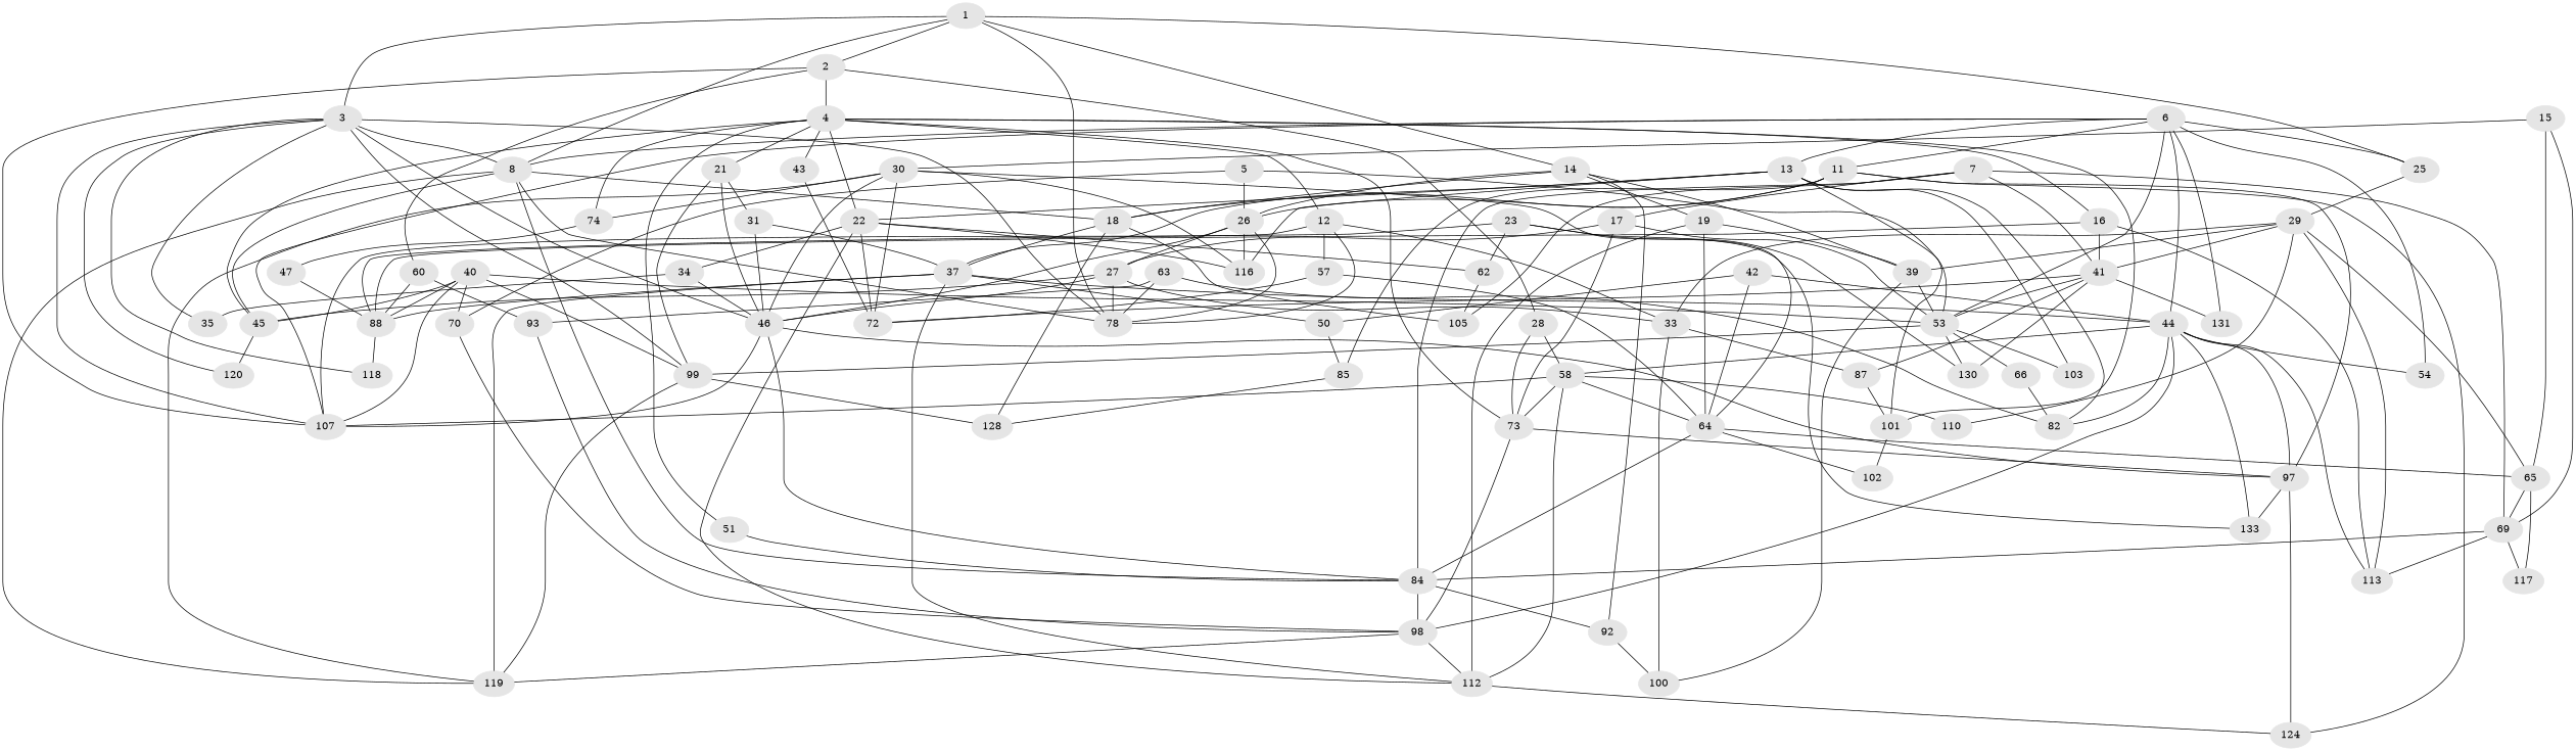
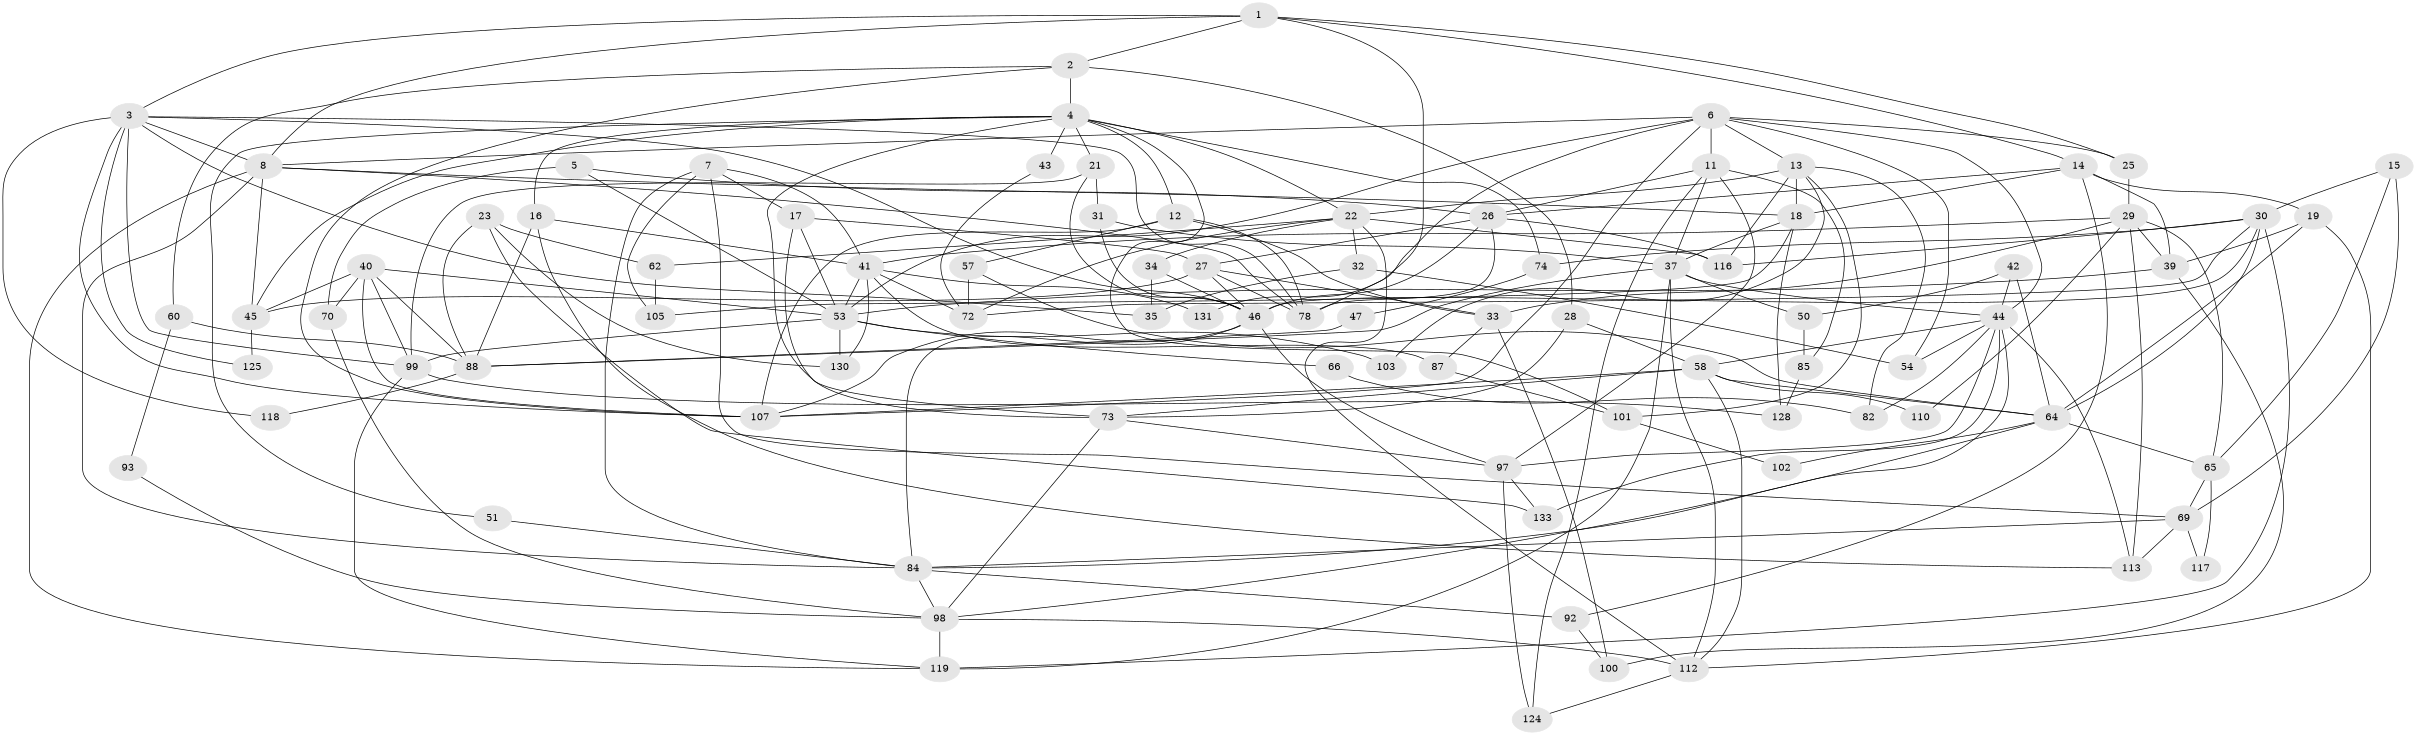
  graph {
    node [color=gray90 style=filled]
    1 [super="+95"]
    2
    3 [super="+10"]
    8 [super="+80"]
    14 [super="+59"]
    25
    78 [super="+111"]
    4 [super="+38"]
    28
    60 [super="+91"]
    107
    35
    46 [super="+94"]
    99 [super="+106"]
    118
-   125 [label=120]
+   125
    45 [super="+89"]
    84 [super="+126"]
    18 [super="+86"]
    119
    26 [super="+75"]
    19
    39 [super="+61"]
    92
    29 [super="+49"]
    12 [super="+56"]
    16
    21
    22 [super="+109"]
    43
    51
    73 [super="+83"]
    74
    101
    58 [super="+129"]
    88 [super="+115"]
    93
    97 [super="+114"]
    53 [super="+122"]
    103
    130
    66
    128
    33 [super="+81"]
    57
    41 [super="+123"]
    113
    31
    116
    112 [super="+127"]
+   32
    34
    62
    72
    98 [super="+120"]
    47
    102
    5 [super="+71"]
    70
    27 [super="+96"]
    6 [super="+48"]
    11 [super="+24"]
    13 [super="+68"]
    44 [super="+76"]
    54
    131
    37 [super="+132"]
    85 [super="+108"]
    124
    82
    133
    7 [super="+36"]
    17 [super="+67"]
    69 [super="+90"]
    105
    87
    117
    23 [super="+79"]
    50 [super="+55"]
    100
    64 [super="+121"]
    30 [super="+77"]
    15
    65 [super="+104"]
    110
    40 [super="+52"]
    42
-   63
    1 -- 2
    1 -- 3
    1 -- 8
    1 -- 14
    1 -- 25
    1 -- 78
    2 -- 4
    2 -- 28
    2 -- 60
    2 -- 107
    3 -- 8
    3 -- 78
    3 -- 107
    3 -- 35
    3 -- 46
    3 -- 99
    3 -- 118
    3 -- 125
    8 -- 78
    8 -- 45
    8 -- 84
    8 -- 18 [weight=2]
    8 -- 119
    14 -- 18
    14 -- 26
    14 -- 19
    14 -- 39
    14 -- 92
    25 -- 29
    4 -- 45
    4 -- 12
    4 -- 16
    4 -- 21
    4 -- 22
    4 -- 43
    4 -- 51
    4 -- 73
    4 -- 74
    4 -- 101
    28 -- 73
    28 -- 58
    60 -- 88
    60 -- 93
    46 -- 107
    46 -- 84
    46 -- 97
    99 -- 119
    99 -- 128
    45 -- 125
    84 -- 92
    84 -- 98
    18 -- 128
    18 -- 37 [weight=2]
    18 -- 105
    26 -- 78
    26 -- 46
    26 -- 116
    26 -- 27
    19 -- 39
    19 -- 112
    19 -- 64
    39 -- 53
    39 -- 100
    92 -- 100
    29 -- 39
    29 -- 33
    29 -- 41
    29 -- 113
    29 -- 65
    29 -- 110
    12 -- 78
    12 -- 107
    12 -- 33
    12 -- 57
    16 -- 88
    16 -- 41
    16 -- 113
    21 -- 46
    21 -- 99
    21 -- 31
    22 -- 116
    22 -- 112
+   22 -- 32
    22 -- 34
    22 -- 62
    22 -- 72
    43 -- 72
    51 -- 84
    73 -- 97
    73 -- 98
    74 -- 47
    101 -- 102
    58 -- 107
    58 -- 73
    58 -- 112
    58 -- 64
    58 -- 110
    88 -- 118
    93 -- 98
    97 -- 124
    97 -- 133
    53 -- 99
    53 -- 103
    53 -- 130
    53 -- 66
    66 -- 82
    33 -- 87
    33 -- 100
    57 -- 72
    57 -- 64
    41 -- 53
    41 -- 130
    41 -- 72
    41 -- 131
    41 -- 87
    31 -- 46
    31 -- 37
    112 -- 124
+   32 -- 35
+   32 -- 54
    34 -- 35
    34 -- 46
    62 -- 105
    98 -- 119
    98 -- 112
    47 -- 88
    5 -- 26
    5 -- 53
    5 -- 70
    70 -- 98
    27 -- 78
    27 -- 46
    27 -- 45
    27 -- 33
    6 -- 8
    6 -- 25
    6 -- 107
    6 -- 53
    6 -- 11
    6 -- 13
    6 -- 44
    6 -- 54
    6 -- 131
    11 -- 26
    11 -- 97
    11 -- 37
    11 -- 85 [weight=2]
    11 -- 124
    13 -- 18
    13 -- 22
    13 -- 101
    13 -- 103
    13 -- 116
    13 -- 82
    44 -- 58
    44 -- 97
    44 -- 113
    44 -- 98
    44 -- 54
    44 -- 82
    44 -- 133 [weight=2]
    37 -- 119
    37 -- 88
    37 -- 112
    37 -- 44
    37 -- 50
    85 -- 128
    7 -- 84
    7 -- 41 [weight=2]
    7 -- 17
    7 -- 69
    7 -- 105
    17 -- 73
    17 -- 53
    17 -- 27
    69 -- 84
    69 -- 113
    69 -- 117
    87 -- 101
    23 -- 88
    23 -- 130
    23 -- 62
    23 -- 133
    50 -- 85
    64 -- 84
    64 -- 102
    64 -- 65
    30 -- 46
    30 -- 119
    30 -- 74
    30 -- 116
    30 -- 72
    30 -- 64
    15 -- 69
    15 -- 30
    15 -- 65
    65 -- 69
    65 -- 117
    40 -- 107
    40 -- 99
    40 -- 45
    40 -- 88
    40 -- 53
    40 -- 70
    42 -- 44
    42 -- 50
    42 -- 64
-   63 -- 78
-   63 -- 93
-   63 -- 82
  }
